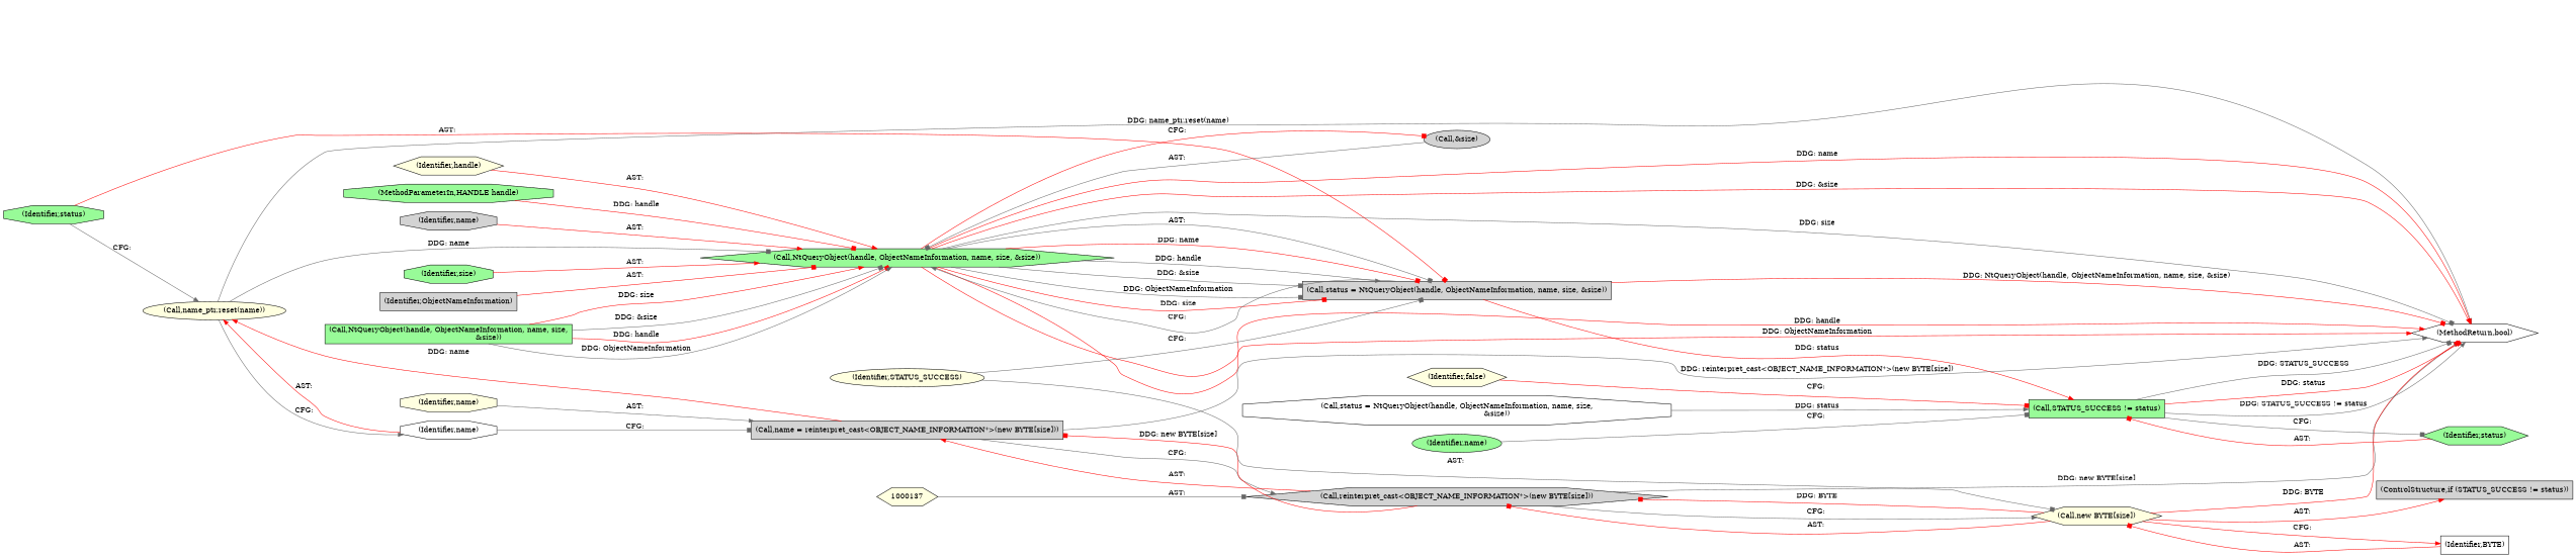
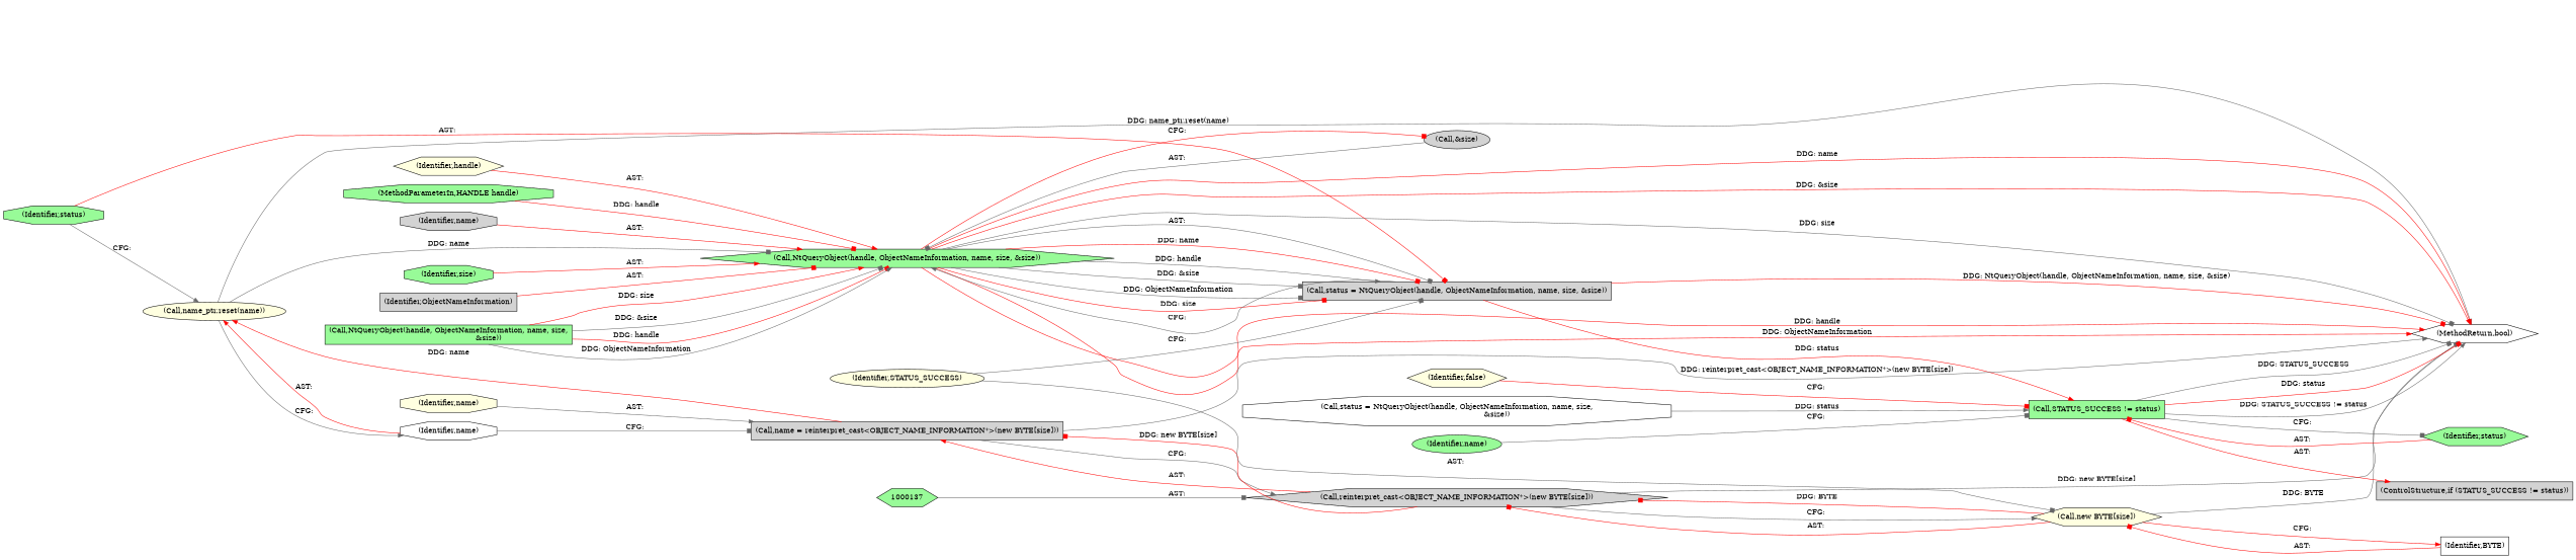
  digraph {
    rankdir=LR
    node [fillcolor=palegreen shape=hexagon style=filled]
    edge [arrowhead=box color=red]
    n1 [fillcolor=lightyellow label="(Call,name_ptr.reset(name))" shape=ellipse]
    n2 [label="(Call,NtQueryObject(handle, ObjectNameInformation, name, size, &size))"]
    n3 [fillcolor=white label="(MethodReturn,bool)"]
    n4 [fillcolor=white label="(Identifier,name)" shape=octagon]
    n5 [fillcolor=lightgrey label="(Call,status = NtQueryObject(handle, ObjectNameInformation, name, size, &size))" shape=box]
    n6 [fillcolor=lightgrey label="(Call,&size)" shape=ellipse]
    n7 [fillcolor=lightgrey label="(Call,name = reinterpret_cast<OBJECT_NAME_INFORMATION*>(new BYTE[size]))" shape=box]
    n8 [fillcolor=lightgrey label="(Call,reinterpret_cast<OBJECT_NAME_INFORMATION*>(new BYTE[size]))"]
    n9 [fillcolor=lightyellow label="(Call,new BYTE[size])"]
    n10 [fillcolor=white label="(Identifier,BYTE)" shape=box]
    n11 [label="(Call,STATUS_SUCCESS != status)" shape=box]
    n12 [fillcolor=lightgrey label="(ControlStructure,if (STATUS_SUCCESS != status))" shape=box]
    n13 [label="(Identifier,status)"]
    n14 [label="(Identifier,name)" shape=ellipse]
    n15 [label="(Identifier,size)" shape=octagon]
    n16 [label="(Identifier,status)" shape=octagon]
    n17 [fillcolor=lightgrey label="(Identifier,ObjectNameInformation)" shape=box]
    n18 [label="(Call,NtQueryObject(handle, ObjectNameInformation, name, size,\n                                   &size))" shape=box]
    n19 [fillcolor=lightyellow label="(Identifier,handle)"]
    n20 [label="(MethodParameterIn,HANDLE handle)" shape=octagon]
    n21 [fillcolor=lightgrey label="(Identifier,name)" shape=octagon]
    n22 [fillcolor=lightyellow label="(Identifier,false)"]
    n23 [fillcolor=lightyellow label="(Identifier,name)" shape=octagon]
    n24 [fillcolor=lightyellow label="(Identifier,STATUS_SUCCESS)" shape=ellipse]
    n25 [fillcolor=white label="(Call,status = NtQueryObject(handle, ObjectNameInformation, name, size,\n                                   &size))" shape=octagon]
-   1000137 [fillcolor=lightyellow]
+   1000137
    n1 -> n2 [color=gray40 label="DDG: name"]
    n1 -> n3 [arrowhead=normal color=gray40 label="DDG: name_ptr.reset(name)"]
    n1 -> n4 [arrowhead=normal color=gray40 label="CFG: "]
    n2 -> n3 [arrowhead=normal label="DDG: name"]
    n2 -> n3 [arrowhead=normal label="DDG: &size"]
    n2 -> n3 [color=gray40 label="DDG: size"]
    n2 -> n3 [arrowhead=normal label="DDG: handle"]
    n2 -> n3 [arrowhead=normal label="DDG: ObjectNameInformation"]
    n2 -> n5 [color=gray40 label="AST: "]
    n2 -> n5 [label="DDG: name"]
    n2 -> n5 [arrowhead=normal color=gray40 label="DDG: handle"]
    n2 -> n5 [color=gray40 label="DDG: &size"]
    n2 -> n5 [color=gray40 label="DDG: ObjectNameInformation"]
    n2 -> n5 [label="DDG: size"]
    n2 -> n6 [label="CFG: "]
    n4 -> n1 [arrowhead=normal label="AST: "]
    n4 -> n7 [color=gray40 label="CFG: "]
    n5 -> n2 [arrowhead=normal color=gray40 label="CFG: "]
    n5 -> n3 [label="DDG: NtQueryObject(handle, ObjectNameInformation, name, size, &size)"]
    n5 -> n11 [arrowhead=normal label="DDG: status"]
    n6 -> n2 [color=gray40 label="AST: "]
    n7 -> n1 [arrowhead=normal label="DDG: name"]
    n7 -> n3 [arrowhead=normal color=gray40 label="DDG: reinterpret_cast<OBJECT_NAME_INFORMATION*>(new BYTE[size])"]
    n7 -> n8 [arrowhead=normal color=gray40 label="CFG: "]
    n8 -> n3 [arrowhead=normal color=gray40 label="DDG: new BYTE[size]"]
    n8 -> n7 [arrowhead=normal label="AST: "]
    n8 -> n7 [label="DDG: new BYTE[size]"]
    n8 -> n9 [arrowhead=normal color=gray40 label="CFG: "]
-   n9 -> n3 [label="DDG: BYTE"]
+   n9 -> n3 [color=gray40 label="DDG: BYTE"]
    n9 -> n8 [label="AST: "]
    n9 -> n8 [label="DDG: BYTE"]
    n9 -> n10 [arrowhead=normal label="CFG: "]
    n10 -> n9 [label="AST: "]
    n11 -> n3 [label="DDG: status"]
    n11 -> n3 [arrowhead=normal color=gray40 label="DDG: STATUS_SUCCESS != status"]
    n11 -> n3 [color=gray40 label="DDG: STATUS_SUCCESS"]
-   n9 -> n12 [arrowhead=normal label="AST: "]
+   n11 -> n12 [arrowhead=normal label="AST: "]
    n11 -> n13 [color=gray40 label="CFG: "]
    n13 -> n11 [label="AST: "]
    n14 -> n11 [color=gray40 label="CFG: "]
    n15 -> n2 [arrowhead=normal label="AST: "]
    n16 -> n1 [arrowhead=normal color=gray40 label="CFG: "]
    n16 -> n5 [label="AST: "]
    n17 -> n2 [label="AST: "]
    n18 -> n2 [label="DDG: handle"]
    n18 -> n2 [arrowhead=normal color=gray40 label="DDG: ObjectNameInformation"]
    n18 -> n2 [arrowhead=normal label="DDG: size"]
    n18 -> n2 [color=gray40 label="DDG: &size"]
    n19 -> n2 [arrowhead=normal label="AST: "]
    n20 -> n2 [label="DDG: handle"]
    n21 -> n2 [arrowhead=normal label="AST: "]
    n22 -> n11 [label="CFG: "]
    n23 -> n7 [arrowhead=normal color=gray40 label="AST: "]
    n24 -> n5 [color=gray40 label="CFG: "]
    n24 -> n9 [color=gray40 label="AST: "]
    n25 -> n11 [arrowhead=normal color=gray40 label="DDG: status"]
    1000137 -> n8 [color=gray40 label="AST: "]
  }
